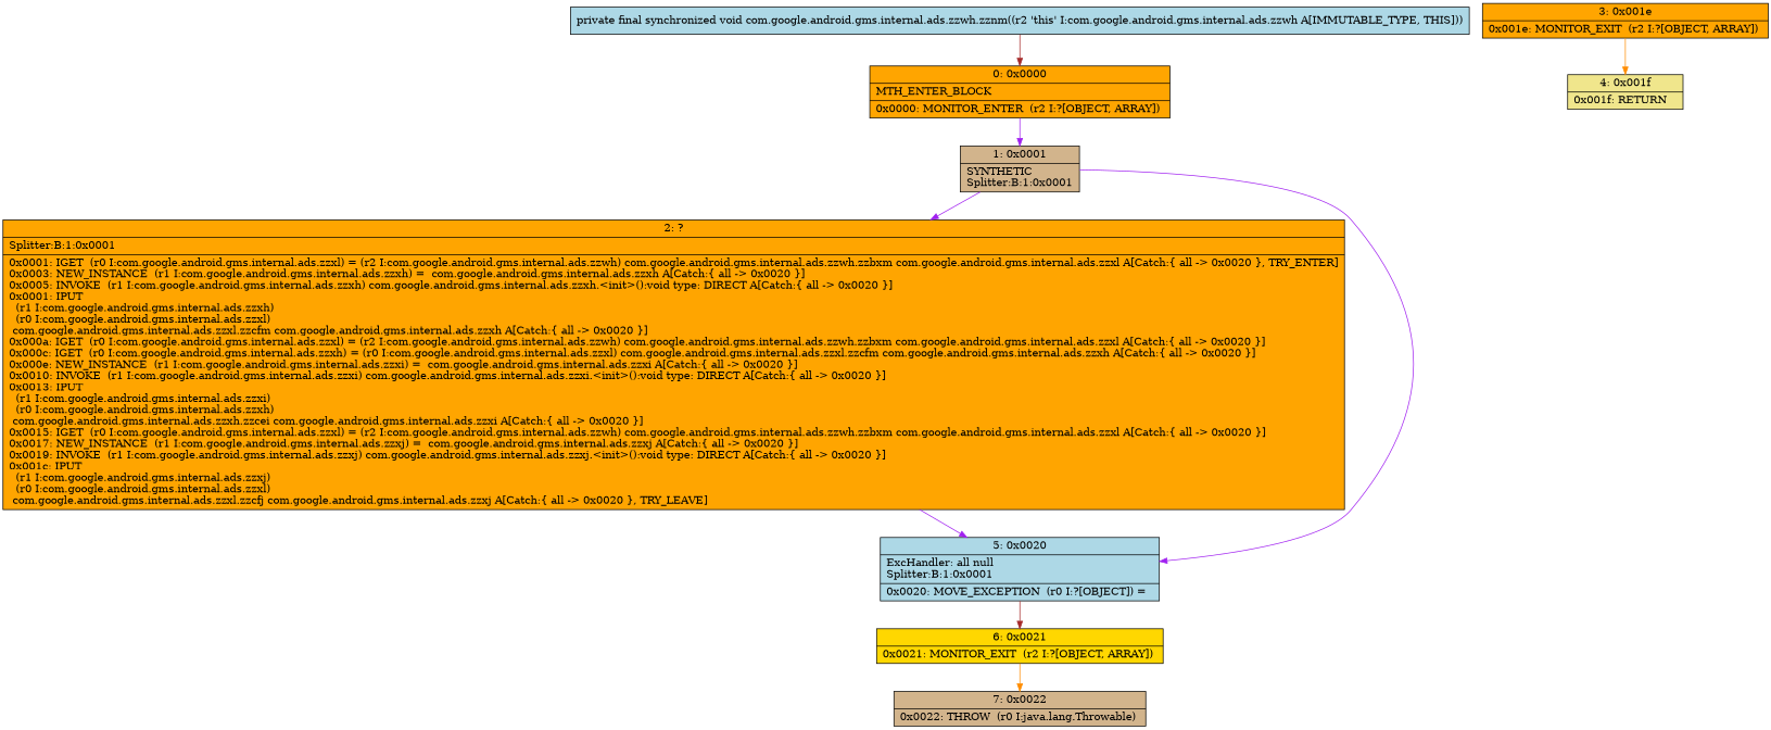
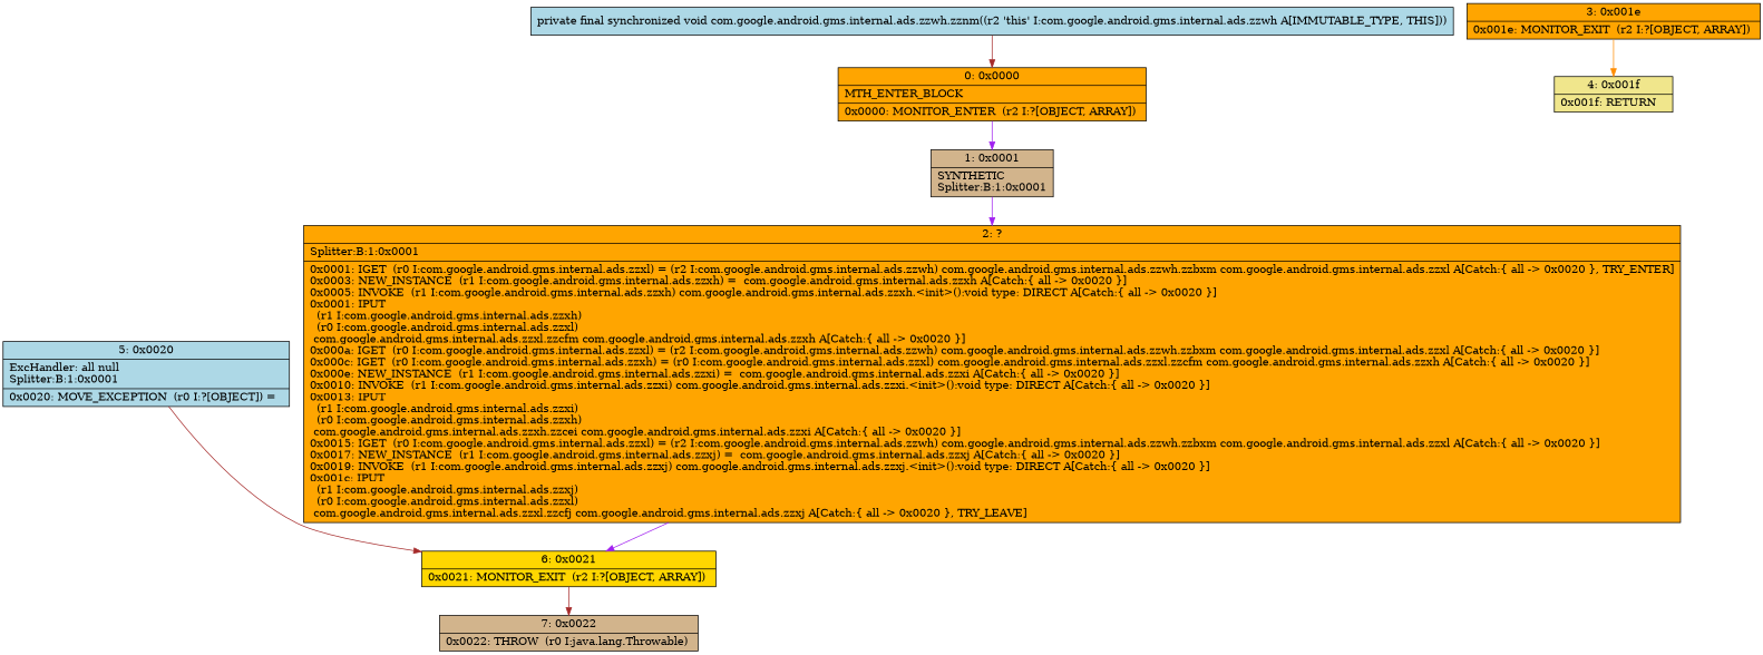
  digraph {
    node [fillcolor=orange shape=record style=filled]
    edge [color=purple]
    n1 [label="{0\:\ 0x0000|MTH_ENTER_BLOCK\l|0x0000: MONITOR_ENTER  (r2 I:?[OBJECT, ARRAY]) \l}"]
    n2 [fillcolor=tan label="{1\:\ 0x0001|SYNTHETIC\lSplitter:B:1:0x0001\l}"]
    n3 [label="{2\:\ ?|Splitter:B:1:0x0001\l|0x0001: IGET  (r0 I:com.google.android.gms.internal.ads.zzxl) = (r2 I:com.google.android.gms.internal.ads.zzwh) com.google.android.gms.internal.ads.zzwh.zzbxm com.google.android.gms.internal.ads.zzxl A[Catch:\{ all \-\> 0x0020 \}, TRY_ENTER]\l0x0003: NEW_INSTANCE  (r1 I:com.google.android.gms.internal.ads.zzxh) =  com.google.android.gms.internal.ads.zzxh A[Catch:\{ all \-\> 0x0020 \}]\l0x0005: INVOKE  (r1 I:com.google.android.gms.internal.ads.zzxh) com.google.android.gms.internal.ads.zzxh.\<init\>():void type: DIRECT A[Catch:\{ all \-\> 0x0020 \}]\l0x0001: IPUT  \l  (r1 I:com.google.android.gms.internal.ads.zzxh)\l  (r0 I:com.google.android.gms.internal.ads.zzxl)\l com.google.android.gms.internal.ads.zzxl.zzcfm com.google.android.gms.internal.ads.zzxh A[Catch:\{ all \-\> 0x0020 \}]\l0x000a: IGET  (r0 I:com.google.android.gms.internal.ads.zzxl) = (r2 I:com.google.android.gms.internal.ads.zzwh) com.google.android.gms.internal.ads.zzwh.zzbxm com.google.android.gms.internal.ads.zzxl A[Catch:\{ all \-\> 0x0020 \}]\l0x000c: IGET  (r0 I:com.google.android.gms.internal.ads.zzxh) = (r0 I:com.google.android.gms.internal.ads.zzxl) com.google.android.gms.internal.ads.zzxl.zzcfm com.google.android.gms.internal.ads.zzxh A[Catch:\{ all \-\> 0x0020 \}]\l0x000e: NEW_INSTANCE  (r1 I:com.google.android.gms.internal.ads.zzxi) =  com.google.android.gms.internal.ads.zzxi A[Catch:\{ all \-\> 0x0020 \}]\l0x0010: INVOKE  (r1 I:com.google.android.gms.internal.ads.zzxi) com.google.android.gms.internal.ads.zzxi.\<init\>():void type: DIRECT A[Catch:\{ all \-\> 0x0020 \}]\l0x0013: IPUT  \l  (r1 I:com.google.android.gms.internal.ads.zzxi)\l  (r0 I:com.google.android.gms.internal.ads.zzxh)\l com.google.android.gms.internal.ads.zzxh.zzcei com.google.android.gms.internal.ads.zzxi A[Catch:\{ all \-\> 0x0020 \}]\l0x0015: IGET  (r0 I:com.google.android.gms.internal.ads.zzxl) = (r2 I:com.google.android.gms.internal.ads.zzwh) com.google.android.gms.internal.ads.zzwh.zzbxm com.google.android.gms.internal.ads.zzxl A[Catch:\{ all \-\> 0x0020 \}]\l0x0017: NEW_INSTANCE  (r1 I:com.google.android.gms.internal.ads.zzxj) =  com.google.android.gms.internal.ads.zzxj A[Catch:\{ all \-\> 0x0020 \}]\l0x0019: INVOKE  (r1 I:com.google.android.gms.internal.ads.zzxj) com.google.android.gms.internal.ads.zzxj.\<init\>():void type: DIRECT A[Catch:\{ all \-\> 0x0020 \}]\l0x001c: IPUT  \l  (r1 I:com.google.android.gms.internal.ads.zzxj)\l  (r0 I:com.google.android.gms.internal.ads.zzxl)\l com.google.android.gms.internal.ads.zzxl.zzcfj com.google.android.gms.internal.ads.zzxj A[Catch:\{ all \-\> 0x0020 \}, TRY_LEAVE]\l}"]
    n4 [fillcolor=lightblue label="{5\:\ 0x0020|ExcHandler: all null\lSplitter:B:1:0x0001\l|0x0020: MOVE_EXCEPTION  (r0 I:?[OBJECT]) =  \l}"]
    n5 [fillcolor=gold label="{6\:\ 0x0021|0x0021: MONITOR_EXIT  (r2 I:?[OBJECT, ARRAY]) \l}"]
    n6 [label="{3\:\ 0x001e|0x001e: MONITOR_EXIT  (r2 I:?[OBJECT, ARRAY]) \l}"]
    n7 [fillcolor=khaki label="{4\:\ 0x001f|0x001f: RETURN   \l}"]
    n8 [fillcolor=tan label="{7\:\ 0x0022|0x0022: THROW  (r0 I:java.lang.Throwable) \l}"]
    n9 [fillcolor=lightblue label="{private final synchronized void com.google.android.gms.internal.ads.zzwh.zznm((r2 'this' I:com.google.android.gms.internal.ads.zzwh A[IMMUTABLE_TYPE, THIS])) }"]
    n1 -> n2
    n2 -> n3
-   n2 -> n4
-   n3 -> n4
+   n3 -> n5
    n4 -> n5 [color=brown]
-   n5 -> n8 [color=darkorange]
+   n5 -> n8 [color=brown]
    n6 -> n7 [color=darkorange]
    n9 -> n1 [color=brown]
  }
